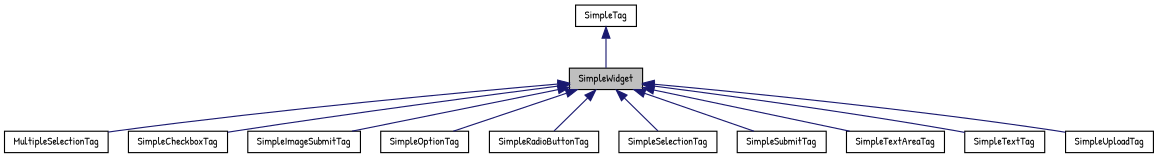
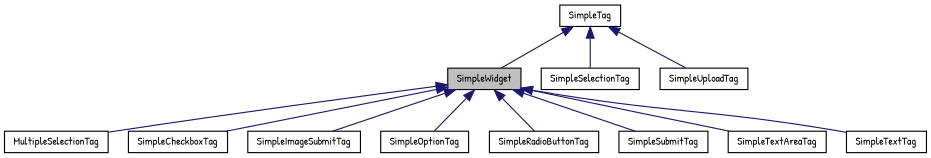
  digraph {
    fontname="Patrick Hand"
    rankdir=TB
    node [color=black fillcolor=white fontname="Patrick Hand" fontsize=10 shape=record style=filled]
    edge [color=midnightblue dir=back fontname="Patrick Hand" fontsize=10 labelfontname=Helvetica labelfontsize=10 style=solid]
    n1 [fillcolor=grey75 fontcolor=black height=0.2 label=SimpleWidget width=0.4]
    n2 [height=0.2 label=MultipleSelectionTag width=0.4]
    n3 [height=0.2 label=SimpleCheckboxTag width=0.4]
    n4 [height=0.2 label=SimpleImageSubmitTag width=0.4]
    n5 [height=0.2 label=SimpleOptionTag width=0.4]
    n6 [height=0.2 label=SimpleRadioButtonTag width=0.4]
    n7 [height=0.2 label=SimpleSelectionTag width=0.4]
    n8 [height=0.2 label=SimpleSubmitTag width=0.4]
    n9 [height=0.2 label=SimpleTextAreaTag width=0.4]
    n10 [height=0.2 label=SimpleTextTag width=0.4]
    n11 [height=0.2 label=SimpleUploadTag width=0.4]
    n12 [height=0.2 label=SimpleTag width=0.4]
    n1 -> n2
    n1 -> n3
    n1 -> n4
    n1 -> n5
    n1 -> n6
-   n1 -> n7
+   n12 -> n7
    n1 -> n8
    n1 -> n9
    n1 -> n10
-   n1 -> n11
+   n12 -> n11
    n12 -> n1
  }
